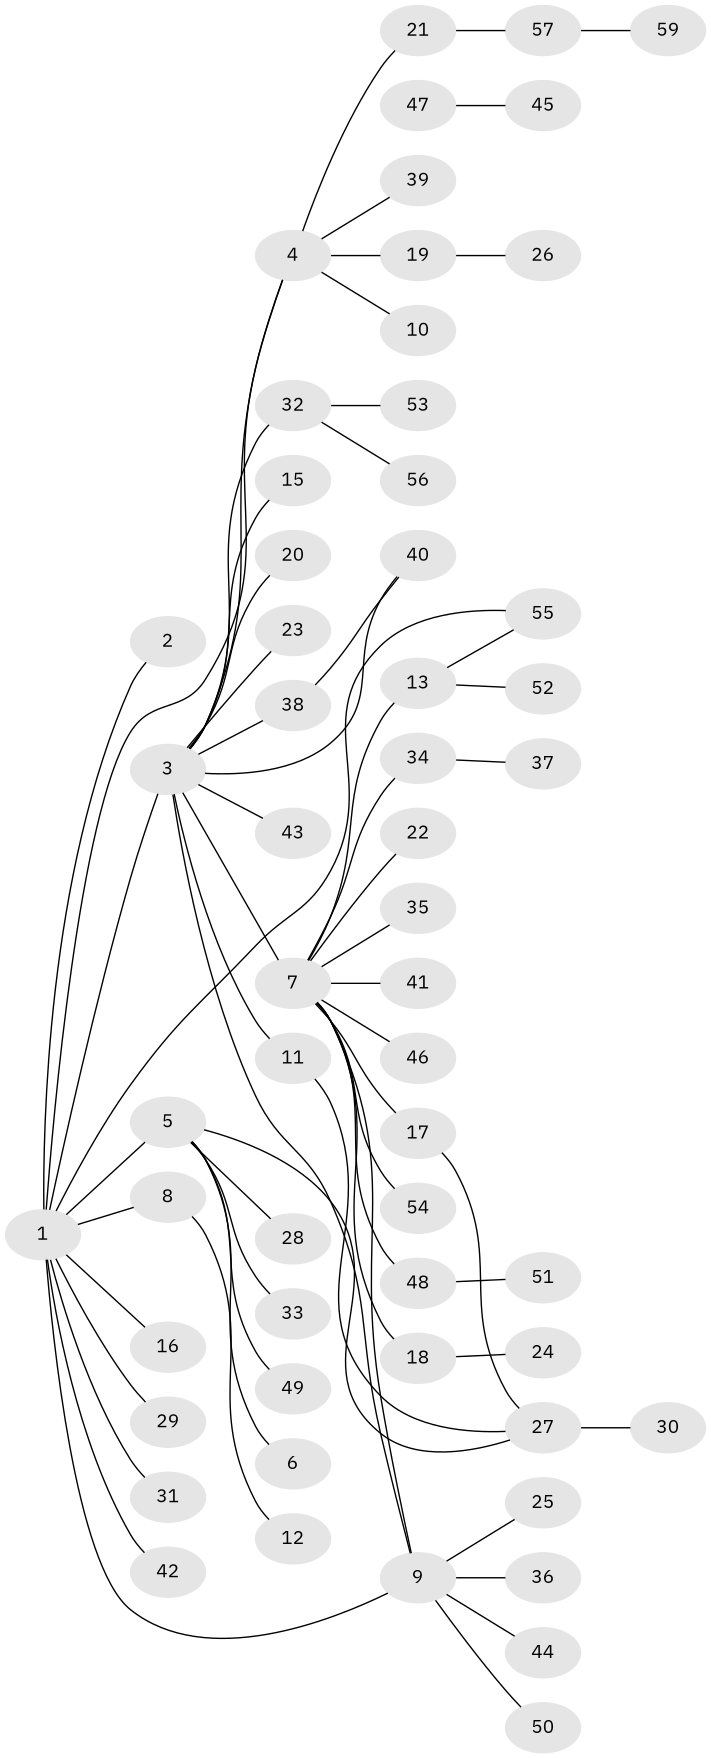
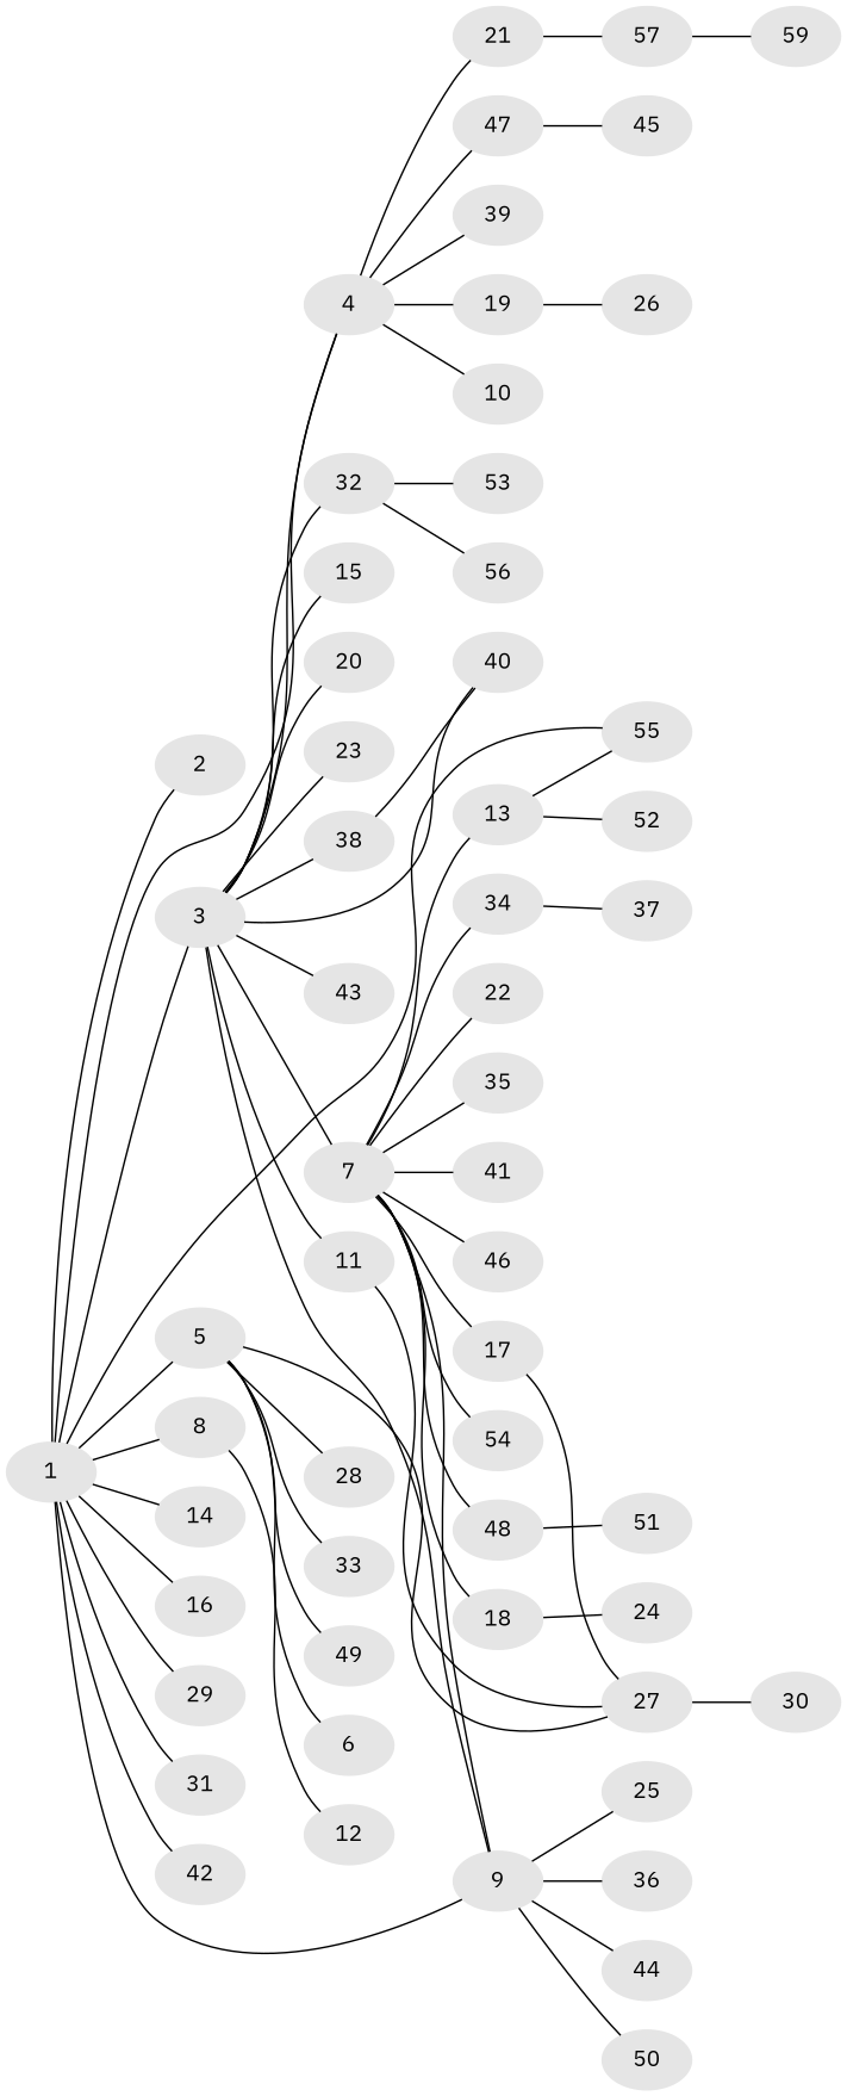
  graph {
    fontname="IBM Plex Sans"
    rankdir=LR
    node [color=gray90 fontname="IBM Plex Sans" style=filled]
    edge [fontname="IBM Plex Sans"]
    1
    2
    3
    4
    5
    8
    9
+   14
    16
    29
    31
    42
    55
    7
    11
    15
    20
    23
    32
    38
    40
    43
    10
    19
    21
    39
    47
    6
    27
    28
    33
    49
    12
    25
    36
    44
    50
    13
    17
    18
    22
    34
    35
    41
    46
    48
    54
    53
    56
    26
    57
    45
    30
    52
    24
    37
    51
    59
    1 -- 2
    1 -- 3
    1 -- 4
    1 -- 5
    1 -- 8
    1 -- 9
+   1 -- 14
    1 -- 16
    1 -- 29
    1 -- 31
    1 -- 42
    1 -- 55
    3 -- 4
    3 -- 9
    3 -- 7
    3 -- 11
    3 -- 15
    3 -- 20
    3 -- 23
    3 -- 32
    3 -- 38
    3 -- 40
    3 -- 43
    4 -- 10
    4 -- 19
    4 -- 21
    4 -- 39
+   4 -- 47
    5 -- 6
    5 -- 27
    5 -- 28
    5 -- 33
    5 -- 49
    8 -- 12
    9 -- 25
    9 -- 36
    9 -- 44
    9 -- 50
    7 -- 9
    7 -- 13
    7 -- 17
    7 -- 18
    7 -- 22
    7 -- 34
    7 -- 35
    7 -- 41
    7 -- 46
    7 -- 48
    7 -- 54
    11 -- 27
    32 -- 53
    32 -- 56
    38 -- 40
    19 -- 26
    21 -- 57
    47 -- 45
    27 -- 30
    13 -- 55
    13 -- 52
    17 -- 27
    18 -- 24
    34 -- 37
    48 -- 51
    57 -- 59
  }
